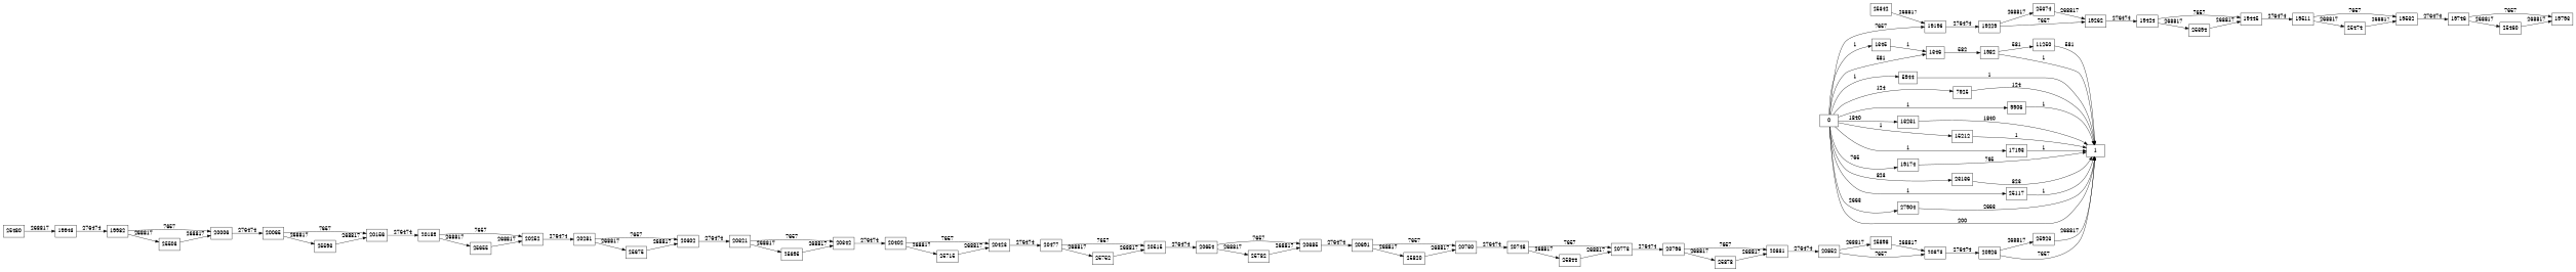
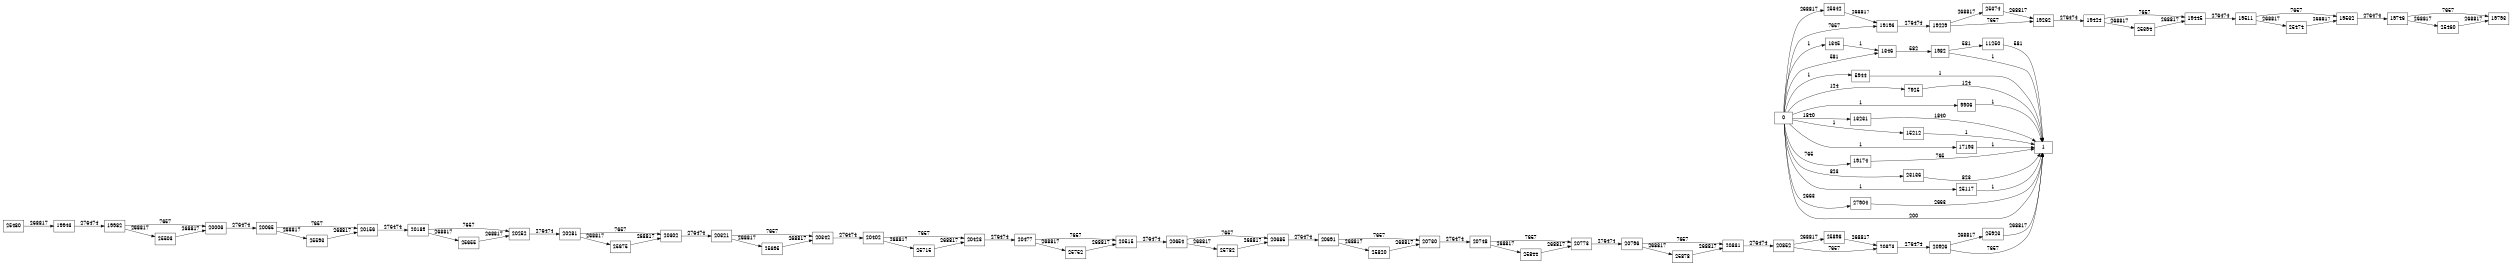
  digraph {
    rankdir=LR
    node [shape=rectangle]
    1345
    1346
    1982
    1
    11250
    5944
    7925
    9906
    13231
    15212
    17193
    19174
    19196
    19229
    19262
    25374
    19424
    19445
    25394
    19511
    19532
    n22 [label=25474]
    19746
    19793
    25460
    19943
    19982
    25480
    20006
    25503
    20065
    20156
    25593
    20189
    20252
    25655
    20281
    20302
    25675
    20321
    20342
    25695
    20402
    20423
    25715
    20477
    20515
    25752
    20654
    20685
    25782
    20691
    20730
    25820
    20748
    20773
    25844
    20796
    20831
    25878
    20852
    20873
    25898
    20926
    25923
    23136
    25117
    25342
    27904
    0
    1345 -> 1346 [label=1]
    1346 -> 1982 [label=582]
    1982 -> 1 [label=1]
    1982 -> 11250 [label=581]
    11250 -> 1 [label=581]
    5944 -> 1 [label=1]
    7925 -> 1 [label=124]
    9906 -> 1 [label=1]
    13231 -> 1 [label=1840]
    15212 -> 1 [label=1]
    17193 -> 1 [label=1]
    19174 -> 1 [label=765]
    19196 -> 19229 [label=276474]
    19229 -> 19262 [label=7657]
    19229 -> 25374 [label=268817]
    19262 -> 19424 [label=276474]
    25374 -> 19262 [label=268817]
    19424 -> 19445 [label=7657]
    19424 -> 25394 [label=268817]
    19445 -> 19511 [label=276474]
    25394 -> 19445 [label=268817]
    19511 -> 19532 [label=7657]
    19511 -> n22 [label=268817]
    19532 -> 19746 [label=276474]
    n22 -> 19532 [label=268817]
    19746 -> 19793 [label=7657]
    19746 -> 25460 [label=268817]
    25460 -> 19793 [label=268817]
    19943 -> 19982 [label=276474]
    19982 -> 20006 [label=7657]
    19982 -> 25503 [label=268817]
    25480 -> 19943 [label=268817]
    20006 -> 20065 [label=276474]
    25503 -> 20006 [label=268817]
    20065 -> 20156 [label=7657]
    20065 -> 25593 [label=268817]
    20156 -> 20189 [label=276474]
    25593 -> 20156 [label=268817]
    20189 -> 20252 [label=7657]
    20189 -> 25655 [label=268817]
    20252 -> 20281 [label=276474]
    25655 -> 20252 [label=268817]
    20281 -> 20302 [label=7657]
    20281 -> 25675 [label=268817]
    20302 -> 20321 [label=276474]
    25675 -> 20302 [label=268817]
    20321 -> 20342 [label=7657]
    20321 -> 25695 [label=268817]
    20342 -> 20402 [label=276474]
    25695 -> 20342 [label=268817]
    20402 -> 20423 [label=7657]
    20402 -> 25715 [label=268817]
    20423 -> 20477 [label=276474]
    25715 -> 20423 [label=268817]
    20477 -> 20515 [label=7657]
    20477 -> 25752 [label=268817]
    20515 -> 20654 [label=276474]
    25752 -> 20515 [label=268817]
    20654 -> 20685 [label=7657]
    20654 -> 25782 [label=268817]
    20685 -> 20691 [label=276474]
    25782 -> 20685 [label=268817]
    20691 -> 20730 [label=7657]
    20691 -> 25820 [label=268817]
    20730 -> 20748 [label=276474]
    25820 -> 20730 [label=268817]
    20748 -> 20773 [label=7657]
    20748 -> 25844 [label=268817]
    20773 -> 20796 [label=276474]
    25844 -> 20773 [label=268817]
    20796 -> 20831 [label=7657]
    20796 -> 25878 [label=268817]
    20831 -> 20852 [label=276474]
    25878 -> 20831 [label=268817]
    20852 -> 20873 [label=7657]
    20852 -> 25898 [label=268817]
    20873 -> 20926 [label=276474]
    25898 -> 20873 [label=268817]
    20926 -> 1 [label=7657]
    20926 -> 25923 [label=268817]
    25923 -> 1 [label=268817]
    23136 -> 1 [label=823]
    25117 -> 1 [label=1]
    25342 -> 19196 [label=268817]
    27904 -> 1 [label=2663]
    0 -> 1345 [label=1]
    0 -> 1346 [label=581]
    0 -> 1 [label=200]
    0 -> 5944 [label=1]
    0 -> 7925 [label=124]
    0 -> 9906 [label=1]
    0 -> 13231 [label=1840]
    0 -> 15212 [label=1]
    0 -> 17193 [label=1]
    0 -> 19174 [label=765]
    0 -> 19196 [label=7657]
    0 -> 23136 [label=823]
    0 -> 25117 [label=1]
+   0 -> 25342 [label=268817]
    0 -> 27904 [label=2663]
  }
